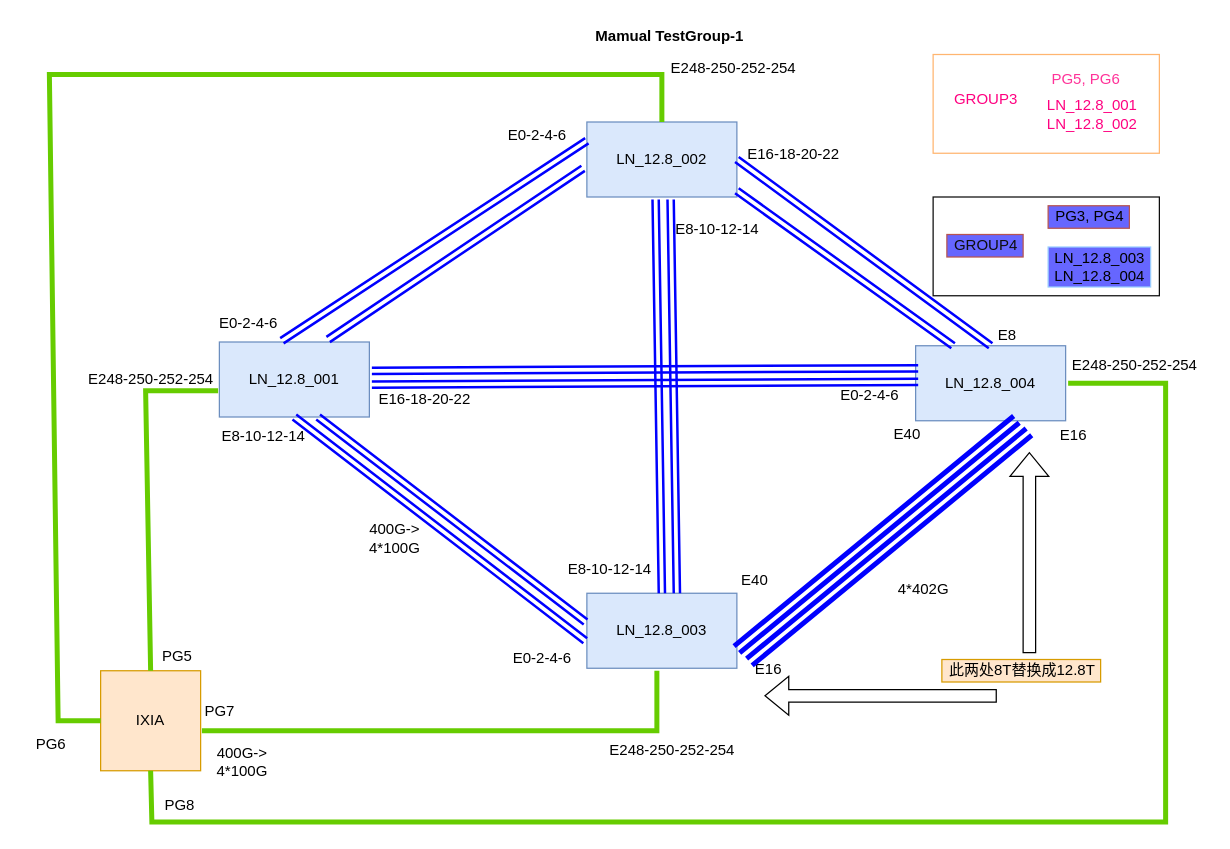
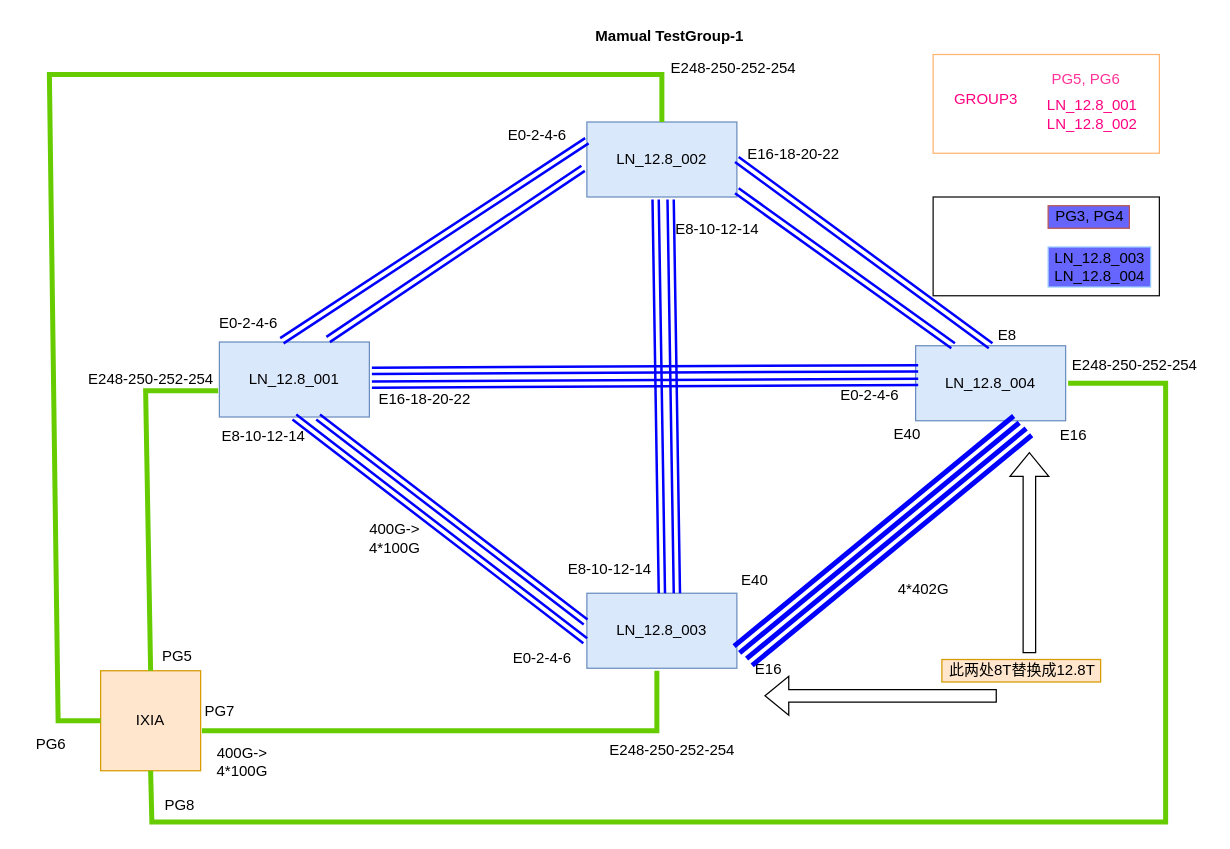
  <mxCell id="0" />
  <mxCell id="1" parent="0" />
  <mxCell id="2" value="LN_12.8_001" style="rounded=0;whiteSpace=wrap;html=1;fillColor=#dae8fc;strokeColor=#6c8ebf;" parent="1" vertex="1"><mxGeometry x="175" y="273" width="120" height="60" as="geometry" /></mxCell>
  <mxCell id="3" value="LN_12.8_002" style="rounded=0;whiteSpace=wrap;html=1;fillColor=#dae8fc;strokeColor=#6c8ebf;" parent="1" vertex="1"><mxGeometry x="469" y="97" width="120" height="60" as="geometry" /></mxCell>
  <mxCell id="4" value="LN_12.8_003" style="rounded=0;whiteSpace=wrap;html=1;fillColor=#dae8fc;strokeColor=#6c8ebf;" parent="1" vertex="1"><mxGeometry x="469" y="474" width="120" height="60" as="geometry" /></mxCell>
  <mxCell id="5" value="LN_12.8_004" style="rounded=0;whiteSpace=wrap;html=1;fillColor=#dae8fc;strokeColor=#6c8ebf;" parent="1" vertex="1"><mxGeometry x="732" y="276" width="120" height="60" as="geometry" /></mxCell>
  <mxCell id="6" value="" style="endArrow=none;html=1;rounded=0;strokeWidth=2;strokeColor=#0000FF;entryX=0;entryY=0.25;entryDx=0;entryDy=0;exitX=0.267;exitY=0.95;exitDx=0;exitDy=0;shape=link;exitPerimeter=0;" parent="1" target="3" edge="1"><mxGeometry width="50" height="50" relative="1" as="geometry"><mxPoint x="225.01" y="272" as="sourcePoint" /><mxPoint x="263" y="223" as="targetPoint" /></mxGeometry></mxCell>
  <mxCell id="7" value="" style="endArrow=none;html=1;rounded=0;strokeWidth=2;strokeColor=#0000FF;entryX=0.017;entryY=0.483;entryDx=0;entryDy=0;exitX=0.5;exitY=0;exitDx=0;exitDy=0;entryPerimeter=0;shape=link;" parent="1" target="5" edge="1"><mxGeometry width="50" height="50" relative="1" as="geometry"><mxPoint x="297" y="307" as="sourcePoint" /><mxPoint x="468" y="218" as="targetPoint" /></mxGeometry></mxCell>
  <mxCell id="8" value="" style="endArrow=none;html=1;rounded=0;strokeWidth=2;strokeColor=#0000FF;exitX=0.5;exitY=0;exitDx=0;exitDy=0;shape=link;" parent="1" source="4" edge="1"><mxGeometry width="50" height="50" relative="1" as="geometry"><mxPoint x="245" y="283" as="sourcePoint" /><mxPoint x="524" y="159" as="targetPoint" /></mxGeometry></mxCell>
  <mxCell id="9" value="" style="endArrow=none;html=1;rounded=0;strokeWidth=2;strokeColor=#0000FF;entryX=1;entryY=0.5;entryDx=0;entryDy=0;exitX=0.5;exitY=0;exitDx=0;exitDy=0;shape=link;" parent="1" source="5" target="3" edge="1"><mxGeometry width="50" height="50" relative="1" as="geometry"><mxPoint x="255" y="293" as="sourcePoint" /><mxPoint x="489" y="147" as="targetPoint" /></mxGeometry></mxCell>
  <mxCell id="10" value="" style="endArrow=none;html=1;rounded=0;strokeWidth=2;strokeColor=#0000FF;entryX=-0.011;entryY=0.633;entryDx=0;entryDy=0;exitX=0.5;exitY=1;exitDx=0;exitDy=0;entryPerimeter=0;shape=link;" parent="1" source="2" target="4" edge="1"><mxGeometry width="50" height="50" relative="1" as="geometry"><mxPoint x="307" y="317" as="sourcePoint" /><mxPoint x="744.04" y="314.98" as="targetPoint" /></mxGeometry></mxCell>
  <mxCell id="11" value="IXIA" style="whiteSpace=wrap;html=1;aspect=fixed;fillColor=#ffe6cc;strokeColor=#d79b00;" parent="1" vertex="1"><mxGeometry x="80" y="536" width="80" height="80" as="geometry" /></mxCell>
  <mxCell id="12" value="" style="endArrow=none;html=1;rounded=0;strokeColor=#66CC00;strokeWidth=4;" parent="1" edge="1"><mxGeometry width="50" height="50" relative="1" as="geometry"><mxPoint x="161" y="584" as="sourcePoint" /><mxPoint x="525" y="536" as="targetPoint" /><Array as="points"><mxPoint x="525" y="584" /></Array></mxGeometry></mxCell>
  <mxCell id="13" value="" style="endArrow=none;html=1;rounded=0;strokeColor=#66CC00;strokeWidth=4;exitX=0.5;exitY=1;exitDx=0;exitDy=0;" parent="1" source="11" edge="1"><mxGeometry width="50" height="50" relative="1" as="geometry"><mxPoint x="494" y="593" as="sourcePoint" /><mxPoint x="854" y="306" as="targetPoint" /><Array as="points"><mxPoint x="121" y="657" /><mxPoint x="932" y="657" /><mxPoint x="932" y="306" /></Array></mxGeometry></mxCell>
  <mxCell id="14" value="" style="endArrow=none;html=1;rounded=0;strokeColor=#66CC00;strokeWidth=4;exitX=0.5;exitY=0;exitDx=0;exitDy=0;" parent="1" source="11" edge="1"><mxGeometry width="50" height="50" relative="1" as="geometry"><mxPoint x="153" y="518" as="sourcePoint" /><mxPoint x="174" y="312" as="targetPoint" /><Array as="points"><mxPoint x="116" y="312" /></Array></mxGeometry></mxCell>
  <mxCell id="15" value="" style="endArrow=none;html=1;rounded=0;strokeColor=#66CC00;strokeWidth=4;entryX=0;entryY=0.5;entryDx=0;entryDy=0;exitX=0.5;exitY=0;exitDx=0;exitDy=0;" parent="1" source="3" target="11" edge="1"><mxGeometry width="50" height="50" relative="1" as="geometry"><mxPoint x="494" y="593" as="sourcePoint" /><mxPoint x="544" y="543" as="targetPoint" /><Array as="points"><mxPoint x="529" y="59" /><mxPoint x="39" y="59" /><mxPoint x="46" y="576" /></Array></mxGeometry></mxCell>
  <mxCell id="16" value="PG5" style="text;html=1;resizable=0;autosize=1;align=center;verticalAlign=middle;points=[];fillColor=none;strokeColor=none;rounded=0;" parent="1" vertex="1"><mxGeometry x="121" y="515" width="40" height="20" as="geometry" /></mxCell>
  <mxCell id="17" value="PG7" style="text;html=1;resizable=0;autosize=1;align=center;verticalAlign=middle;points=[];fillColor=none;strokeColor=none;rounded=0;" parent="1" vertex="1"><mxGeometry x="155" y="559" width="40" height="20" as="geometry" /></mxCell>
  <mxCell id="18" value="PG8" style="text;html=1;resizable=0;autosize=1;align=center;verticalAlign=middle;points=[];fillColor=none;strokeColor=none;rounded=0;" parent="1" vertex="1"><mxGeometry x="123" y="634" width="40" height="20" as="geometry" /></mxCell>
  <mxCell id="19" value="PG6" style="text;html=1;resizable=0;autosize=1;align=center;verticalAlign=middle;points=[];fillColor=none;strokeColor=none;rounded=0;" parent="1" vertex="1"><mxGeometry x="20" y="585" width="40" height="20" as="geometry" /></mxCell>
  <mxCell id="20" value="E248-250-252-254" style="text;html=1;resizable=0;autosize=1;align=center;verticalAlign=middle;points=[];fillColor=none;strokeColor=none;rounded=0;" parent="1" vertex="1"><mxGeometry x="65" y="294" width="110" height="18" as="geometry" /></mxCell>
  <mxCell id="21" value="E16" style="text;html=1;resizable=0;autosize=1;align=center;verticalAlign=middle;points=[];fillColor=none;strokeColor=none;rounded=0;" parent="1" vertex="1"><mxGeometry x="838" y="338" width="40" height="20" as="geometry" /></mxCell>
  <mxCell id="22" value="&lt;b&gt;Mamual TestGroup-1&lt;/b&gt;" style="text;html=1;resizable=0;autosize=1;align=center;verticalAlign=middle;points=[];fillColor=none;strokeColor=none;rounded=0;" parent="1" vertex="1"><mxGeometry x="470" y="20" width="129" height="18" as="geometry" /></mxCell>
  <mxCell id="23" value="E0-2-4-6" style="text;html=1;resizable=0;autosize=1;align=center;verticalAlign=middle;points=[];fillColor=none;strokeColor=none;rounded=0;" parent="1" vertex="1"><mxGeometry x="400" y="99" width="57" height="18" as="geometry" /></mxCell>
  <mxCell id="24" value="E8" style="text;html=1;resizable=0;autosize=1;align=center;verticalAlign=middle;points=[];fillColor=none;strokeColor=none;rounded=0;" parent="1" vertex="1"><mxGeometry x="790" y="258" width="30" height="20" as="geometry" /></mxCell>
  <mxCell id="25" value="E16-18-20-22" style="text;html=1;resizable=0;autosize=1;align=center;verticalAlign=middle;points=[];fillColor=none;strokeColor=none;rounded=0;" parent="1" vertex="1"><mxGeometry x="592" y="114" width="83" height="18" as="geometry" /></mxCell>
  <mxCell id="26" value="E16" style="text;html=1;resizable=0;autosize=1;align=center;verticalAlign=middle;points=[];fillColor=none;strokeColor=none;rounded=0;" parent="1" vertex="1"><mxGeometry x="594" y="525" width="40" height="20" as="geometry" /></mxCell>
  <mxCell id="27" value="E8-10-12-14" style="text;html=1;resizable=0;autosize=1;align=center;verticalAlign=middle;points=[];fillColor=none;strokeColor=none;rounded=0;" parent="1" vertex="1"><mxGeometry x="534" y="174" width="77" height="18" as="geometry" /></mxCell>
  <mxCell id="28" value="" style="endArrow=none;html=1;rounded=0;strokeWidth=4;strokeColor=#0000FF;entryX=0.672;entryY=0.982;entryDx=0;entryDy=0;entryPerimeter=0;exitX=1;exitY=0.75;exitDx=0;exitDy=0;shape=link;" parent="1" source="4" target="5" edge="1"><mxGeometry width="50" height="50" relative="1" as="geometry"><mxPoint x="592" y="515" as="sourcePoint" /><mxPoint x="773" y="349" as="targetPoint" /></mxGeometry></mxCell>
  <mxCell id="29" value="E40" style="text;html=1;resizable=0;autosize=1;align=center;verticalAlign=middle;points=[];fillColor=none;strokeColor=none;rounded=0;" parent="1" vertex="1"><mxGeometry x="587" y="455" width="31" height="18" as="geometry" /></mxCell>
  <mxCell id="30" value="E40" style="text;html=1;resizable=0;autosize=1;align=center;verticalAlign=middle;points=[];fillColor=none;strokeColor=none;rounded=0;" parent="1" vertex="1"><mxGeometry x="709" y="338" width="31" height="18" as="geometry" /></mxCell>
  <mxCell id="31" value="&lt;font&gt;GROUP3&lt;/font&gt;" style="text;html=1;resizable=0;autosize=1;align=center;verticalAlign=middle;points=[];fillColor=none;strokeColor=none;rounded=0;fontColor=#FF0080;" parent="1" vertex="1"><mxGeometry x="757" y="70" width="61" height="18" as="geometry" /></mxCell>
- <mxCell id="32" value="&lt;font&gt;GROUP4&lt;/font&gt;" style="text;html=1;resizable=0;autosize=1;align=center;verticalAlign=middle;points=[];fillColor=#6666FF;strokeColor=#b85450;rounded=0;fontColor=#0D0D0D;" parent="1" vertex="1"><mxGeometry x="757" y="187" width="61" height="18" as="geometry" /></mxCell>
  <mxCell id="33" value="PG5, PG6" style="text;html=1;resizable=0;autosize=1;align=center;verticalAlign=middle;points=[];fillColor=none;strokeColor=none;rounded=0;fontColor=#FF3399;" parent="1" vertex="1"><mxGeometry x="835" y="54" width="65" height="18" as="geometry" /></mxCell>
  <mxCell id="34" value="PG3, PG4" style="text;html=1;resizable=0;autosize=1;align=center;verticalAlign=middle;points=[];fillColor=#6666FF;strokeColor=#b85450;rounded=0;" parent="1" vertex="1"><mxGeometry x="838" y="164" width="65" height="18" as="geometry" /></mxCell>
  <mxCell id="35" value="LN_12.8_001&lt;br&gt;LN_12.8_002" style="text;html=1;resizable=0;autosize=1;align=center;verticalAlign=middle;points=[];fillColor=none;strokeColor=none;rounded=0;fontColor=#FF0080;" parent="1" vertex="1"><mxGeometry x="832" y="75" width="82" height="32" as="geometry" /></mxCell>
  <mxCell id="36" value="LN_12.8_003&lt;br&gt;LN_12.8_004" style="text;html=1;resizable=0;autosize=1;align=center;verticalAlign=middle;points=[];fillColor=#6666FF;strokeColor=#99CCFF;rounded=0;" parent="1" vertex="1"><mxGeometry x="838" y="197" width="82" height="32" as="geometry" /></mxCell>
  <mxCell id="37" value="" style="whiteSpace=wrap;html=1;fontColor=#0000FF;fillColor=none;strokeColor=#FFB570;" parent="1" vertex="1"><mxGeometry x="746" y="43" width="181" height="79" as="geometry" /></mxCell>
  <mxCell id="38" value="" style="whiteSpace=wrap;html=1;fontColor=#FF66B3;fillColor=none;strokeColor=#0D0D0D;" parent="1" vertex="1"><mxGeometry x="746" y="157" width="181" height="79" as="geometry" /></mxCell>
  <mxCell id="39" value="" style="endArrow=none;html=1;rounded=0;strokeWidth=2;strokeColor=#0000FF;entryX=-0.025;entryY=0.617;entryDx=0;entryDy=0;shape=link;entryPerimeter=0;" parent="1" target="3" edge="1"><mxGeometry width="50" height="50" relative="1" as="geometry"><mxPoint x="262" y="271" as="sourcePoint" /><mxPoint x="479" y="137" as="targetPoint" /></mxGeometry></mxCell>
  <mxCell id="40" value="E0-2-4-6" style="text;html=1;resizable=0;autosize=1;align=center;verticalAlign=middle;points=[];fillColor=none;strokeColor=none;rounded=0;" parent="1" vertex="1"><mxGeometry x="169" y="249" width="57" height="18" as="geometry" /></mxCell>
  <mxCell id="41" value="E248-250-252-254" style="text;html=1;resizable=0;autosize=1;align=center;verticalAlign=middle;points=[];fillColor=none;strokeColor=none;rounded=0;" parent="1" vertex="1"><mxGeometry x="531" y="45" width="110" height="18" as="geometry" /></mxCell>
  <mxCell id="42" value="E248-250-252-254" style="text;html=1;resizable=0;autosize=1;align=center;verticalAlign=middle;points=[];fillColor=none;strokeColor=none;rounded=0;" parent="1" vertex="1"><mxGeometry x="852" y="283" width="110" height="18" as="geometry" /></mxCell>
  <mxCell id="43" value="" style="endArrow=none;html=1;rounded=0;strokeWidth=2;strokeColor=#0000FF;entryX=1;entryY=0.5;entryDx=0;entryDy=0;exitX=0.25;exitY=0;exitDx=0;exitDy=0;shape=link;" parent="1" source="5" edge="1"><mxGeometry width="50" height="50" relative="1" as="geometry"><mxPoint x="792" y="301" as="sourcePoint" /><mxPoint x="589" y="152" as="targetPoint" /></mxGeometry></mxCell>
  <mxCell id="44" value="E16-18-20-22" style="text;html=1;resizable=0;autosize=1;align=center;verticalAlign=middle;points=[];fillColor=none;strokeColor=none;rounded=0;" parent="1" vertex="1"><mxGeometry x="297" y="310" width="83" height="18" as="geometry" /></mxCell>
  <mxCell id="45" value="E0-2-4-6" style="text;html=1;resizable=0;autosize=1;align=center;verticalAlign=middle;points=[];fillColor=none;strokeColor=none;rounded=0;" parent="1" vertex="1"><mxGeometry x="666" y="307" width="57" height="18" as="geometry" /></mxCell>
  <mxCell id="46" value="E0-2-4-6" style="text;html=1;resizable=0;autosize=1;align=center;verticalAlign=middle;points=[];fillColor=none;strokeColor=none;rounded=0;" parent="1" vertex="1"><mxGeometry x="404" y="517" width="57" height="18" as="geometry" /></mxCell>
  <mxCell id="47" value="" style="endArrow=none;html=1;rounded=0;strokeWidth=2;strokeColor=#0000FF;exitX=0.5;exitY=0;exitDx=0;exitDy=0;shape=link;" parent="1" edge="1"><mxGeometry width="50" height="50" relative="1" as="geometry"><mxPoint x="541" y="474" as="sourcePoint" /><mxPoint x="536" y="159" as="targetPoint" /></mxGeometry></mxCell>
  <mxCell id="48" value="E8-10-12-14" style="text;html=1;resizable=0;autosize=1;align=center;verticalAlign=middle;points=[];fillColor=none;strokeColor=none;rounded=0;" parent="1" vertex="1"><mxGeometry x="448" y="446" width="77" height="18" as="geometry" /></mxCell>
  <mxCell id="49" value="E8-10-12-14" style="text;html=1;resizable=0;autosize=1;align=center;verticalAlign=middle;points=[];fillColor=none;strokeColor=none;rounded=0;" parent="1" vertex="1"><mxGeometry x="171" y="340" width="77" height="18" as="geometry" /></mxCell>
  <mxCell id="50" value="E248-250-252-254" style="text;html=1;resizable=0;autosize=1;align=center;verticalAlign=middle;points=[];fillColor=none;strokeColor=none;rounded=0;" parent="1" vertex="1"><mxGeometry x="482" y="591" width="110" height="18" as="geometry" /></mxCell>
  <mxCell id="51" value="" style="endArrow=none;html=1;rounded=0;strokeWidth=2;strokeColor=#0000FF;entryX=0.017;entryY=0.483;entryDx=0;entryDy=0;exitX=0.5;exitY=0;exitDx=0;exitDy=0;entryPerimeter=0;shape=link;" parent="1" edge="1"><mxGeometry width="50" height="50" relative="1" as="geometry"><mxPoint x="297" y="296.02" as="sourcePoint" /><mxPoint x="734.04" y="294" as="targetPoint" /></mxGeometry></mxCell>
  <mxCell id="52" value="" style="endArrow=none;html=1;rounded=0;strokeWidth=2;strokeColor=#0000FF;exitX=0.5;exitY=1;exitDx=0;exitDy=0;shape=link;" parent="1" edge="1"><mxGeometry width="50" height="50" relative="1" as="geometry"><mxPoint x="254" y="333" as="sourcePoint" /><mxPoint x="468" y="497" as="targetPoint" /></mxGeometry></mxCell>
  <mxCell id="53" value="" style="endArrow=none;html=1;rounded=0;strokeWidth=4;strokeColor=#0000FF;entryX=0.672;entryY=0.982;entryDx=0;entryDy=0;entryPerimeter=0;exitX=1;exitY=0.75;exitDx=0;exitDy=0;shape=link;" parent="1" edge="1"><mxGeometry width="50" height="50" relative="1" as="geometry"><mxPoint x="599" y="529" as="sourcePoint" /><mxPoint x="822.64" y="344.92" as="targetPoint" /></mxGeometry></mxCell>
  <mxCell id="54" value="400G-&amp;gt;&lt;br&gt;4*100G" style="text;html=1;resizable=0;autosize=1;align=center;verticalAlign=middle;points=[];fillColor=none;strokeColor=none;rounded=0;" parent="1" vertex="1"><mxGeometry x="289" y="414" width="51" height="32" as="geometry" /></mxCell>
  <mxCell id="55" value="4*402G" style="text;html=1;resizable=0;autosize=1;align=center;verticalAlign=middle;points=[];fillColor=none;strokeColor=none;rounded=0;" parent="1" vertex="1"><mxGeometry x="712" y="462" width="51" height="18" as="geometry" /></mxCell>
  <mxCell id="56" value="400G-&amp;gt;&lt;br&gt;4*100G" style="text;html=1;resizable=0;autosize=1;align=center;verticalAlign=middle;points=[];fillColor=none;strokeColor=none;rounded=0;" parent="1" vertex="1"><mxGeometry x="167" y="593" width="51" height="32" as="geometry" /></mxCell>
  <mxCell id="57" value="" style="endArrow=classic;html=1;rounded=0;shape=flexArrow;" parent="1" edge="1"><mxGeometry width="50" height="50" relative="1" as="geometry"><mxPoint x="823" y="522" as="sourcePoint" /><mxPoint x="823" y="361" as="targetPoint" /></mxGeometry></mxCell>
  <mxCell id="58" value="" style="endArrow=classic;html=1;rounded=0;shape=flexArrow;" parent="1" edge="1"><mxGeometry width="50" height="50" relative="1" as="geometry"><mxPoint x="797" y="556" as="sourcePoint" /><mxPoint x="611" y="556" as="targetPoint" /></mxGeometry></mxCell>
  <mxCell id="59" value="此两处8T替换成12.8T" style="text;html=1;resizable=0;autosize=1;align=center;verticalAlign=middle;points=[];fillColor=#ffe6cc;strokeColor=#d79b00;rounded=0;" parent="1" vertex="1"><mxGeometry x="753" y="527" width="127" height="18" as="geometry" /></mxCell>
